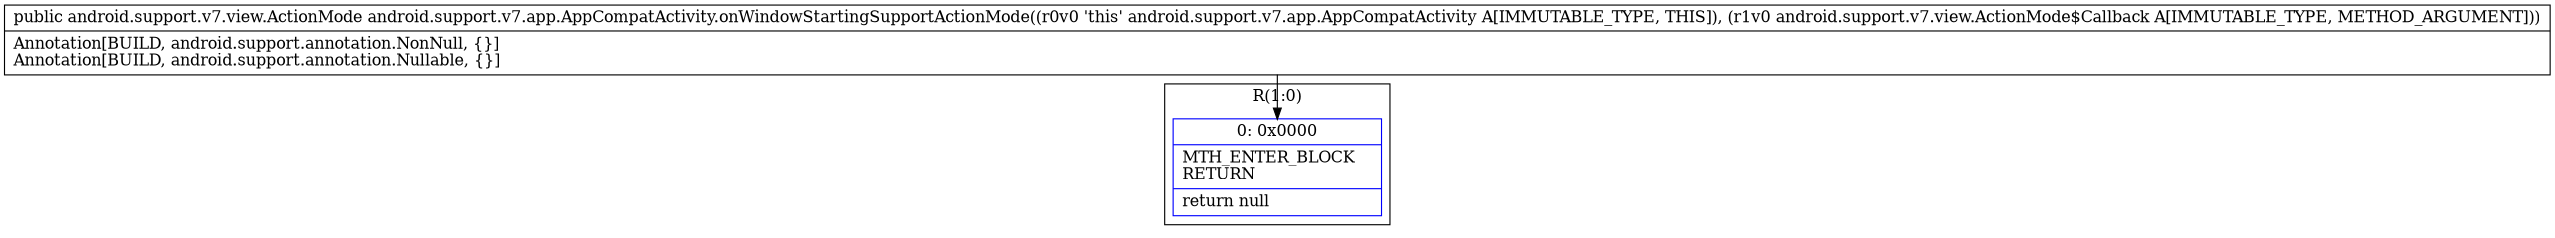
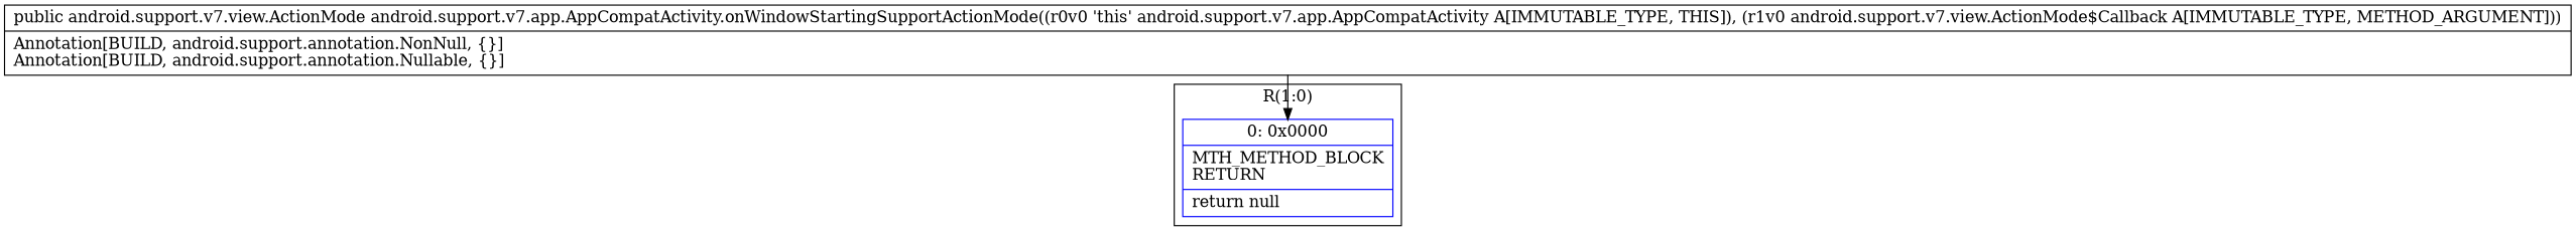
  digraph {
    node [shape=record]
-   n1 [color=blue label="{0\:\ 0x0000|MTH_ENTER_BLOCK\lRETURN\l|return null\l}"]
+   n1 [color=blue label="{0\:\ 0x0000|MTH_METHOD_BLOCK\lRETURN\l|return null\l}"]
    n2 [label="{public android.support.v7.view.ActionMode android.support.v7.app.AppCompatActivity.onWindowStartingSupportActionMode((r0v0 'this' android.support.v7.app.AppCompatActivity A[IMMUTABLE_TYPE, THIS]), (r1v0 android.support.v7.view.ActionMode$Callback A[IMMUTABLE_TYPE, METHOD_ARGUMENT]))  | Annotation[BUILD, android.support.annotation.NonNull, \{\}]\lAnnotation[BUILD, android.support.annotation.Nullable, \{\}]\l}"]
    subgraph cluster_1 {
      label="R(1:0)"
      n1
    }
    n2 -> n1
  }
